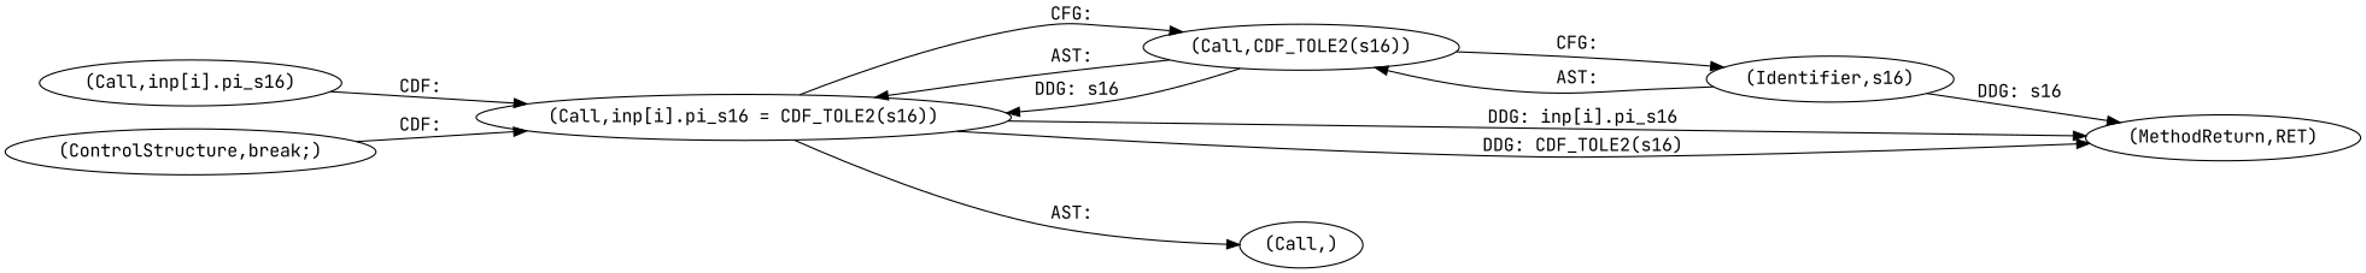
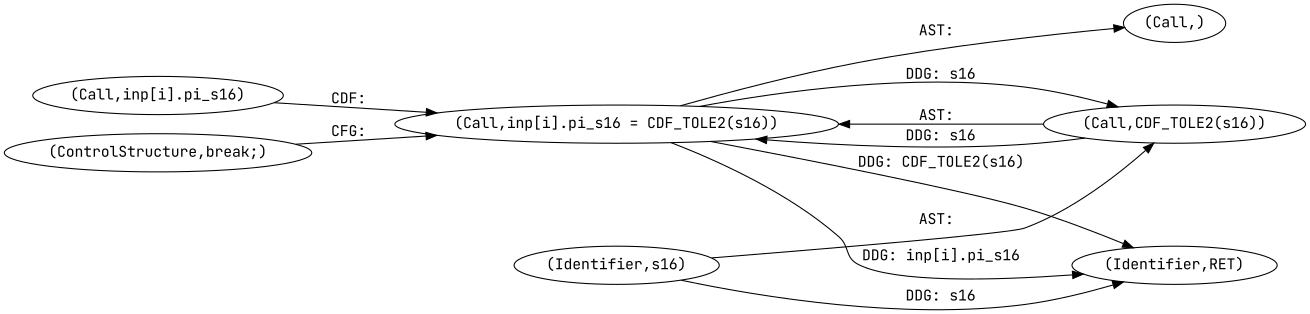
  digraph {
    fontname="JetBrains Mono"
    rankdir=LR
    node [fontname="JetBrains Mono"]
    edge [fontname="JetBrains Mono"]
    n1 [label="(Call,inp[i].pi_s16 = CDF_TOLE2(s16))"]
    n2 [label="(Call,CDF_TOLE2(s16))"]
-   n3 [label="(MethodReturn,RET)"]
+   n3 [label="(Identifier,RET)"]
    n4 [label="(Call,)"]
    n5 [label="(Identifier,s16)"]
    n6 [label="(Call,inp[i].pi_s16)"]
    n7 [label="(ControlStructure,break;)"]
-   n1 -> n2 [label="CFG: "]
+   n1 -> n2 [label="DDG: s16"]
    n1 -> n3 [label="DDG: inp[i].pi_s16"]
    n1 -> n3 [label="DDG: CDF_TOLE2(s16)"]
    n1 -> n4 [label="AST: "]
    n2 -> n1 [label="AST: "]
    n2 -> n1 [label="DDG: s16"]
-   n2 -> n5 [label="CFG: "]
    n5 -> n2 [label="AST: "]
    n5 -> n3 [label="DDG: s16"]
    n6 -> n1 [label="CDF: "]
-   n7 -> n1 [label="CDF: "]
+   n7 -> n1 [label="CFG: "]
  }
